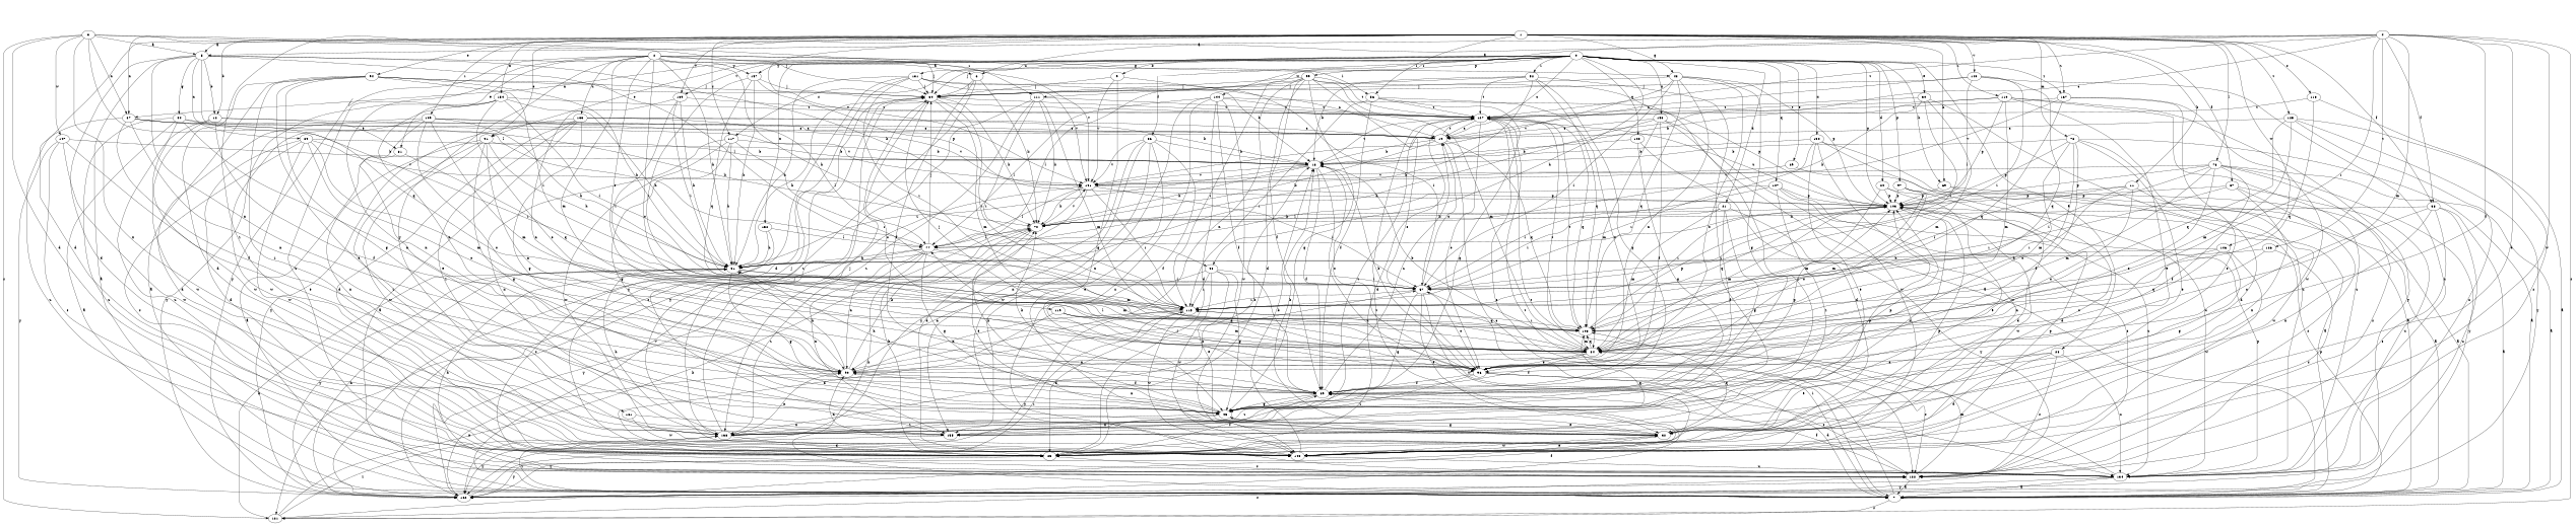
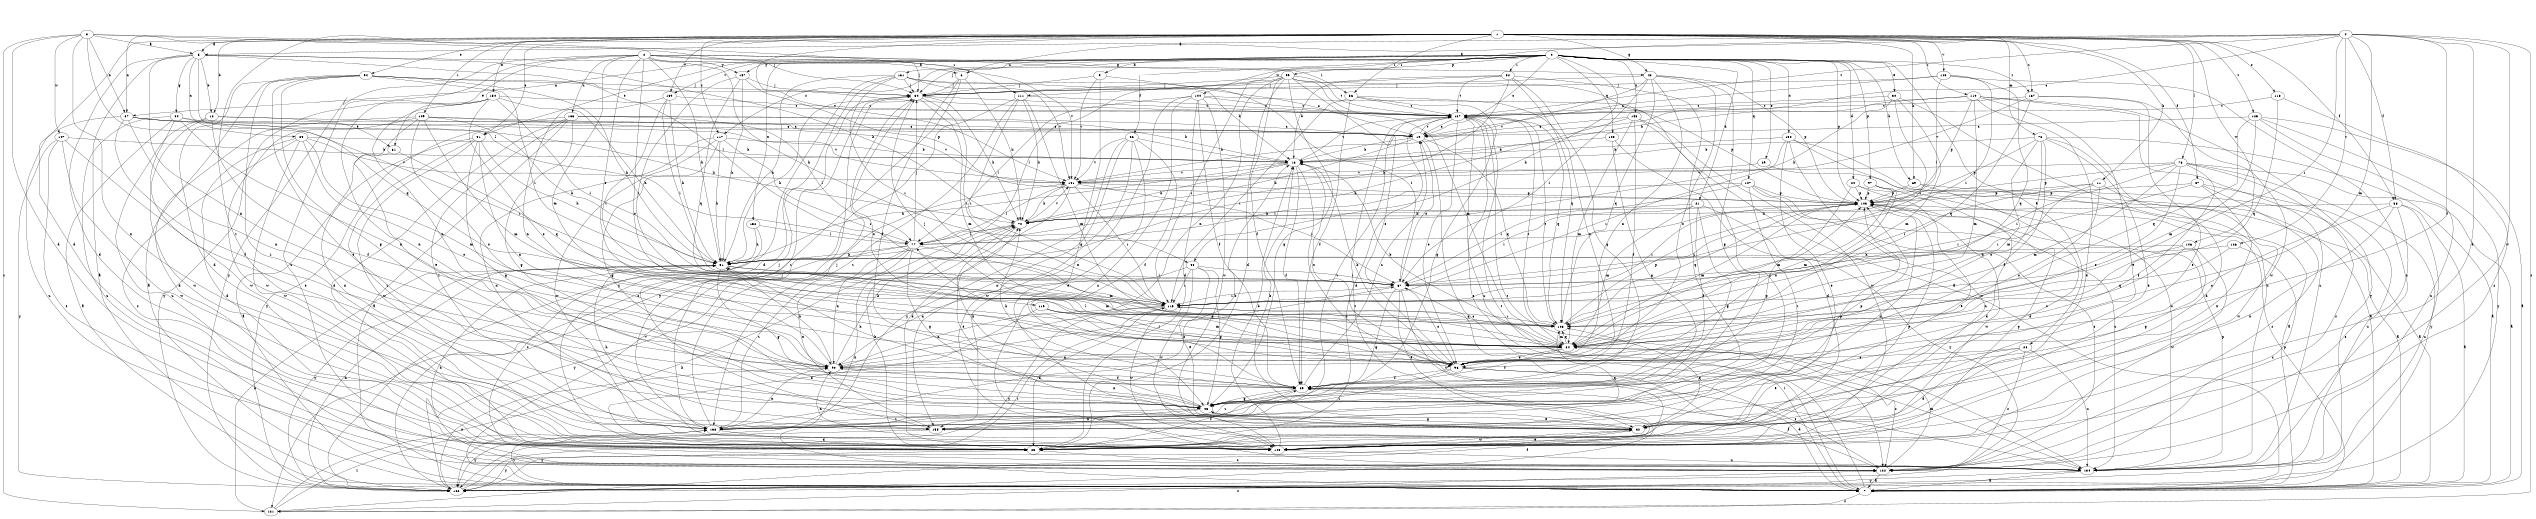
  strict digraph {
    0
    9
    19
    21
    24
    28
    29
    30
    36
    48
    52
    64
    69
    87
    91
    97
    99
    103
    105
    107
    117
    131
    139
    144
    150
    152
    153
    157
    167
    141
    57
    45
    127
    7
    70
    108
    13
    84
    162
    39
    32
    25
    96
    134
    122
    155
    148
    115
    90
    168
    51
    77
    1
    5
    11
    12
    37
    38
    43
    56
    76
    78
    94
    109
    110
    118
    125
    140
    146
    154
    6
    44
    89
    31
    2
    119
    133
-   161
    3
    111
    121
    147
    4
    126
    0 -> 9 [label=b]
    0 -> 19 [label=c]
    0 -> 21 [label=d]
    0 -> 24 [label=d]
    0 -> 28 [label=e]
    0 -> 29 [label=e]
    0 -> 30 [label=e]
    0 -> 36 [label=f]
    0 -> 48 [label=h]
    0 -> 52 [label=i]
    0 -> 64 [label=j]
    0 -> 69 [label=k]
    0 -> 87 [label=n]
    0 -> 91 [label=o]
    0 -> 97 [label=p]
    0 -> 99 [label=p]
    0 -> 103 [label=p]
    0 -> 105 [label=q]
    0 -> 107 [label=q]
    0 -> 117 [label=s]
    0 -> 131 [label=u]
    0 -> 139 [label=v]
    0 -> 144 [label=w]
    0 -> 150 [label=x]
    0 -> 152 [label=x]
    0 -> 153 [label=x]
    0 -> 157 [label=y]
    0 -> 167 [label=z]
    9 -> 64 [label=j]
    9 -> 141 [label=v]
    9 -> 57 [label=i]
    9 -> 45 [label=g]
    19 -> 127 [label=t]
    19 -> 7 [label=c]
    19 -> 70 [label=k]
    19 -> 108 [label=q]
    19 -> 13 [label=b]
    21 -> 57 [label=i]
    21 -> 45 [label=g]
    21 -> 70 [label=k]
    21 -> 84 [label=m]
    21 -> 162 [label=y]
    21 -> 39 [label=f]
    24 -> 103 [label=p]
    24 -> 7 [label=a]
    24 -> 84 [label=m]
    24 -> 32 [label=e]
    28 -> 32 [label=e]
    28 -> 25 [label=d]
    28 -> 96 [label=o]
    28 -> 134 [label=u]
    28 -> 122 [label=s]
    29 -> 141 [label=v]
    29 -> 7 [label=a]
    30 -> 57 [label=i]
    30 -> 127 [label=t]
    30 -> 70 [label=k]
    30 -> 84 [label=m]
    30 -> 134 [label=u]
    36 -> 141 [label=v]
    36 -> 13 [label=b]
    36 -> 162 [label=y]
    36 -> 39 [label=f]
    36 -> 32 [label=e]
    36 -> 155 [label=x]
    36 -> 148 [label=w]
    48 -> 57 [label=i]
    48 -> 45 [label=g]
    48 -> 32 [label=e]
    48 -> 148 [label=w]
    48 -> 115 [label=r]
    48 -> 90 [label=n]
    52 -> 64 [label=j]
    52 -> 45 [label=g]
    52 -> 127 [label=t]
    52 -> 108 [label=q]
    52 -> 13 [label=b]
    52 -> 168 [label=z]
    52 -> 51 [label=h]
    64 -> 127 [label=t]
    64 -> 70 [label=k]
    64 -> 84 [label=m]
    64 -> 96 [label=o]
    64 -> 115 [label=r]
    64 -> 168 [label=z]
    64 -> 51 [label=h]
    69 -> 103 [label=p]
    69 -> 7 [label=a]
    69 -> 25 [label=d]
    87 -> 19 [label=c]
    87 -> 141 [label=v]
    87 -> 70 [label=k]
    87 -> 39 [label=f]
    87 -> 134 [label=u]
    87 -> 90 [label=n]
    91 -> 45 [label=g]
-   91 -> 13 [label=b]
    91 -> 155 [label=x]
    91 -> 148 [label=w]
    91 -> 90 [label=n]
    91 -> 168 [label=z]
    91 -> 51 [label=h]
    97 -> 103 [label=p]
    97 -> 84 [label=m]
    97 -> 25 [label=d]
    97 -> 96 [label=o]
    99 -> 64 [label=j]
    99 -> 45 [label=g]
    99 -> 127 [label=t]
    99 -> 7 [label=a]
    99 -> 84 [label=m]
    99 -> 39 [label=f]
    99 -> 25 [label=d]
    99 -> 96 [label=o]
    99 -> 115 [label=r]
    99 -> 90 [label=n]
    99 -> 77 [label=l]
    103 -> 70 [label=k]
    103 -> 108 [label=q]
    103 -> 84 [label=m]
    103 -> 155 [label=x]
    103 -> 148 [label=w]
    103 -> 115 [label=r]
    105 -> 45 [label=g]
    105 -> 13 [label=b]
    105 -> 25 [label=d]
    107 -> 103 [label=p]
    107 -> 57 [label=i]
    107 -> 134 [label=u]
    107 -> 122 [label=s]
    107 -> 168 [label=z]
    107 -> 77 [label=l]
    117 -> 45 [label=g]
    117 -> 13 [label=b]
    117 -> 155 [label=x]
    117 -> 148 [label=w]
    117 -> 115 [label=r]
    117 -> 51 [label=h]
    131 -> 19 [label=c]
    131 -> 64 [label=j]
    131 -> 141 [label=v]
    131 -> 13 [label=b]
    131 -> 162 [label=y]
    131 -> 25 [label=d]
    131 -> 115 [label=r]
    131 -> 51 [label=h]
    139 -> 57 [label=i]
    139 -> 127 [label=t]
    139 -> 115 [label=r]
    139 -> 90 [label=n]
    139 -> 51 [label=h]
    144 -> 103 [label=p]
    144 -> 127 [label=t]
    144 -> 39 [label=f]
    144 -> 25 [label=d]
    144 -> 134 [label=u]
    144 -> 155 [label=x]
    144 -> 148 [label=w]
    144 -> 77 [label=l]
    150 -> 7 [label=a]
    150 -> 13 [label=b]
    150 -> 32 [label=e]
    150 -> 134 [label=u]
    150 -> 148 [label=w]
    150 -> 115 [label=r]
    152 -> 122 [label=s]
    152 -> 51 [label=h]
    152 -> 77 [label=l]
    153 -> 19 [label=c]
    153 -> 84 [label=m]
    153 -> 39 [label=f]
    153 -> 148 [label=w]
    153 -> 168 [label=z]
    153 -> 51 [label=h]
    157 -> 64 [label=j]
    157 -> 103 [label=p]
    157 -> 108 [label=q]
    157 -> 115 [label=r]
    157 -> 51 [label=h]
    167 -> 141 [label=v]
    167 -> 127 [label=t]
    167 -> 108 [label=q]
    167 -> 32 [label=e]
    167 -> 148 [label=w]
    141 -> 103 [label=p]
    141 -> 57 [label=i]
    141 -> 70 [label=k]
    141 -> 25 [label=d]
    141 -> 115 [label=r]
    141 -> 77 [label=l]
    57 -> 19 [label=c]
    57 -> 45 [label=g]
    57 -> 32 [label=e]
    57 -> 96 [label=o]
    57 -> 148 [label=w]
    57 -> 115 [label=r]
    45 -> 103 [label=p]
    45 -> 70 [label=k]
    45 -> 32 [label=e]
    45 -> 155 [label=x]
    45 -> 90 [label=n]
    45 -> 168 [label=z]
    127 -> 19 [label=c]
    127 -> 108 [label=q]
    127 -> 25 [label=d]
    127 -> 96 [label=o]
-   127 -> 103 [label=u]
+   127 -> 134 [label=u]
    127 -> 122 [label=s]
    7 -> 103 [label=p]
    7 -> 141 [label=v]
    7 -> 57 [label=i]
    7 -> 127 [label=t]
    7 -> 70 [label=k]
    7 -> 168 [label=z]
    7 -> 121 [label=s]
    70 -> 141 [label=v]
    70 -> 32 [label=e]
    70 -> 77 [label=l]
    108 -> 103 [label=p]
    108 -> 127 [label=t]
    108 -> 84 [label=m]
    108 -> 115 [label=r]
    13 -> 141 [label=v]
    13 -> 127 [label=t]
    13 -> 70 [label=k]
    13 -> 39 [label=f]
    13 -> 96 [label=o]
    13 -> 134 [label=u]
-   13 -> 51 [label=z]
+   13 -> 51 [label=h]
    84 -> 64 [label=j]
    84 -> 127 [label=t]
    84 -> 108 [label=q]
    84 -> 13 [label=b]
    84 -> 39 [label=f]
    84 -> 96 [label=o]
    84 -> 122 [label=s]
    84 -> 90 [label=n]
    162 -> 127 [label=t]
    162 -> 115 [label=r]
    162 -> 90 [label=n]
    162 -> 51 [label=h]
    39 -> 19 [label=c]
    39 -> 103 [label=p]
    39 -> 45 [label=g]
    39 -> 70 [label=k]
    39 -> 168 [label=z]
    39 -> 51 [label=h]
    32 -> 45 [label=g]
    32 -> 108 [label=q]
    32 -> 13 [label=b]
    32 -> 162 [label=y]
    32 -> 148 [label=w]
    25 -> 103 [label=p]
    25 -> 70 [label=k]
    25 -> 162 [label=y]
    25 -> 39 [label=f]
    25 -> 122 [label=s]
    96 -> 7 [label=d]
    96 -> 13 [label=b]
    96 -> 39 [label=f]
    96 -> 122 [label=s]
    96 -> 168 [label=z]
    96 -> 77 [label=l]
    134 -> 103 [label=p]
    134 -> 127 [label=t]
    134 -> 7 [label=a]
    134 -> 162 [label=y]
    122 -> 7 [label=a]
    122 -> 84 [label=m]
    122 -> 39 [label=f]
    122 -> 51 [label=h]
    155 -> 64 [label=j]
    155 -> 103 [label=p]
    155 -> 108 [label=q]
    155 -> 162 [label=y]
    148 -> 64 [label=j]
    148 -> 103 [label=p]
    148 -> 13 [label=b]
    148 -> 32 [label=e]
    148 -> 134 [label=u]
    148 -> 90 [label=n]
    115 -> 108 [label=q]
    115 -> 162 [label=y]
    115 -> 25 [label=d]
    115 -> 148 [label=w]
    115 -> 90 [label=n]
    90 -> 57 [label=i]
    90 -> 70 [label=k]
    90 -> 39 [label=f]
    90 -> 51 [label=h]
    168 -> 64 [label=j]
    168 -> 127 [label=t]
    168 -> 13 [label=b]
    168 -> 25 [label=d]
    168 -> 90 [label=n]
    168 -> 51 [label=h]
    51 -> 57 [label=i]
    51 -> 45 [label=g]
    51 -> 84 [label=m]
    51 -> 162 [label=y]
    77 -> 64 [label=j]
    77 -> 45 [label=g]
    77 -> 84 [label=m]
    77 -> 162 [label=y]
    77 -> 155 [label=x]
    77 -> 90 [label=n]
    77 -> 168 [label=z]
    77 -> 51 [label=h]
    1 -> 69 [label=k]
    1 -> 87 [label=n]
    1 -> 91 [label=o]
    1 -> 117 [label=s]
    1 -> 139 [label=v]
    1 -> 167 [label=z]
    1 -> 141 [label=v]
    1 -> 25 [label=d]
    1 -> 168 [label=z]
    1 -> 5 [label=a]
    1 -> 11 [label=b]
    1 -> 12 [label=b]
    1 -> 37 [label=f]
    1 -> 38 [label=f]
    1 -> 43 [label=g]
    1 -> 56 [label=i]
    1 -> 76 [label=l]
    1 -> 78 [label=m]
    1 -> 94 [label=o]
    1 -> 109 [label=r]
    1 -> 110 [label=r]
    1 -> 118 [label=s]
    1 -> 125 [label=t]
    1 -> 140 [label=v]
    1 -> 146 [label=w]
    1 -> 154 [label=x]
    5 -> 7 [label=a]
    5 -> 70 [label=k]
    5 -> 108 [label=q]
    5 -> 25 [label=d]
    5 -> 90 [label=n]
    5 -> 77 [label=l]
    5 -> 12 [label=b]
    5 -> 6 [label=a]
    5 -> 44 [label=g]
    5 -> 89 [label=n]
    11 -> 103 [label=p]
    11 -> 57 [label=i]
    11 -> 96 [label=o]
    11 -> 148 [label=w]
    11 -> 115 [label=r]
    12 -> 19 [label=c]
    12 -> 39 [label=f]
    12 -> 134 [label=u]
    12 -> 148 [label=w]
    12 -> 31 [label=e]
    37 -> 103 [label=p]
    37 -> 134 [label=u]
    37 -> 122 [label=s]
    37 -> 155 [label=x]
    37 -> 115 [label=r]
    38 -> 7 [label=a]
    38 -> 70 [label=k]
    38 -> 96 [label=o]
    38 -> 134 [label=u]
    38 -> 122 [label=s]
    38 -> 155 [label=x]
    43 -> 64 [label=j]
    43 -> 103 [label=p]
    43 -> 141 [label=v]
    43 -> 57 [label=i]
    43 -> 45 [label=g]
    43 -> 108 [label=q]
    43 -> 96 [label=o]
    43 -> 90 [label=n]
    56 -> 45 [label=g]
    56 -> 127 [label=t]
    56 -> 39 [label=f]
    56 -> 96 [label=o]
    56 -> 115 [label=r]
    76 -> 103 [label=p]
    76 -> 141 [label=v]
    76 -> 57 [label=i]
    76 -> 7 [label=a]
    76 -> 84 [label=m]
    76 -> 162 [label=y]
    76 -> 39 [label=f]
    76 -> 96 [label=o]
    76 -> 122 [label=s]
    78 -> 103 [label=p]
    78 -> 7 [label=a]
    78 -> 13 [label=b]
    78 -> 84 [label=m]
    78 -> 39 [label=f]
    78 -> 32 [label=e]
    78 -> 25 [label=d]
    78 -> 96 [label=o]
    94 -> 64 [label=j]
    94 -> 57 [label=i]
    94 -> 45 [label=g]
    94 -> 127 [label=t]
    94 -> 7 [label=a]
    94 -> 32 [label=e]
    94 -> 25 [label=d]
    94 -> 168 [label=z]
    94 -> 51 [label=h]
    109 -> 19 [label=c]
    109 -> 141 [label=v]
    109 -> 84 [label=m]
    109 -> 25 [label=d]
    109 -> 96 [label=o]
    109 -> 148 [label=w]
    109 -> 90 [label=n]
    109 -> 51 [label=h]
    110 -> 103 [label=p]
    110 -> 127 [label=t]
    110 -> 13 [label=b]
    110 -> 84 [label=m]
    110 -> 162 [label=y]
    110 -> 32 [label=e]
+   110 -> 25 [label=d]
    110 -> 134 [label=u]
    118 -> 127 [label=t]
    118 -> 108 [label=q]
    118 -> 122 [label=s]
    125 -> 19 [label=c]
    125 -> 7 [label=a]
    125 -> 108 [label=q]
    125 -> 84 [label=m]
    125 -> 162 [label=y]
    125 -> 134 [label=u]
    140 -> 19 [label=c]
    140 -> 64 [label=j]
    140 -> 57 [label=i]
    140 -> 108 [label=q]
    140 -> 134 [label=u]
    140 -> 77 [label=l]
    146 -> 45 [label=g]
    146 -> 96 [label=o]
    146 -> 148 [label=w]
    146 -> 90 [label=n]
    146 -> 51 [label=h]
    154 -> 57 [label=i]
    154 -> 127 [label=t]
    154 -> 162 [label=y]
    154 -> 32 [label=e]
    154 -> 96 [label=o]
    154 -> 90 [label=n]
    154 -> 51 [label=h]
    6 -> 64 [label=j]
    6 -> 70 [label=k]
    6 -> 39 [label=f]
    6 -> 121 [label=s]
    44 -> 19 [label=c]
    44 -> 7 [label=a]
    44 -> 134 [label=u]
    44 -> 148 [label=w]
    44 -> 115 [label=r]
    44 -> 90 [label=n]
    89 -> 141 [label=v]
    89 -> 13 [label=b]
    89 -> 84 [label=m]
    89 -> 25 [label=d]
    89 -> 96 [label=o]
    89 -> 122 [label=s]
    89 -> 148 [label=w]
    31 -> 7 [label=a]
    31 -> 108 [label=q]
    2 -> 48 [label=h]
    2 -> 64 [label=j]
    2 -> 157 [label=y]
    2 -> 141 [label=v]
    2 -> 84 [label=m]
    2 -> 162 [label=y]
    2 -> 96 [label=o]
    2 -> 134 [label=u]
    2 -> 51 [label=h]
    2 -> 43 [label=g]
    2 -> 56 [label=i]
    2 -> 31 [label=e]
    2 -> 119 [label=s]
    2 -> 133 [label=u]
-   2 -> 161 [label=y]
    119 -> 108 [label=q]
    119 -> 84 [label=m]
    119 -> 25 [label=d]
    119 -> 96 [label=o]
    133 -> 19 [label=c]
    133 -> 45 [label=g]
    133 -> 7 [label=a]
    133 -> 13 [label=b]
    133 -> 162 [label=y]
    133 -> 25 [label=d]
    133 -> 168 [label=z]
    133 -> 77 [label=l]
-   161 -> 155 [label=x]
-   161 -> 148 [label=w]
    3 -> 64 [label=j]
    3 -> 87 [label=n]
    3 -> 25 [label=d]
    3 -> 155 [label=x]
    3 -> 77 [label=l]
    3 -> 5 [label=a]
    3 -> 111 [label=r]
    3 -> 121 [label=s]
    3 -> 147 [label=w]
    111 -> 127 [label=t]
    111 -> 70 [label=k]
    111 -> 84 [label=m]
    111 -> 162 [label=y]
    111 -> 115 [label=r]
    111 -> 168 [label=z]
    121 -> 70 [label=k]
    121 -> 39 [label=f]
    121 -> 122 [label=s]
    121 -> 168 [label=z]
    121 -> 51 [label=h]
    147 -> 13 [label=b]
    147 -> 162 [label=y]
    147 -> 32 [label=e]
    147 -> 122 [label=s]
    147 -> 148 [label=w]
    4 -> 19 [label=c]
    4 -> 127 [label=t]
    4 -> 84 [label=m]
    4 -> 39 [label=f]
    4 -> 25 [label=d]
    4 -> 148 [label=w]
    4 -> 115 [label=r]
    4 -> 5 [label=a]
    4 -> 38 [label=f]
    4 -> 6 [label=a]
    4 -> 111 [label=r]
    4 -> 121 [label=s]
    4 -> 126 [label=t]
    126 -> 108 [label=q]
    126 -> 122 [label=s]
    126 -> 51 [label=h]
  }
